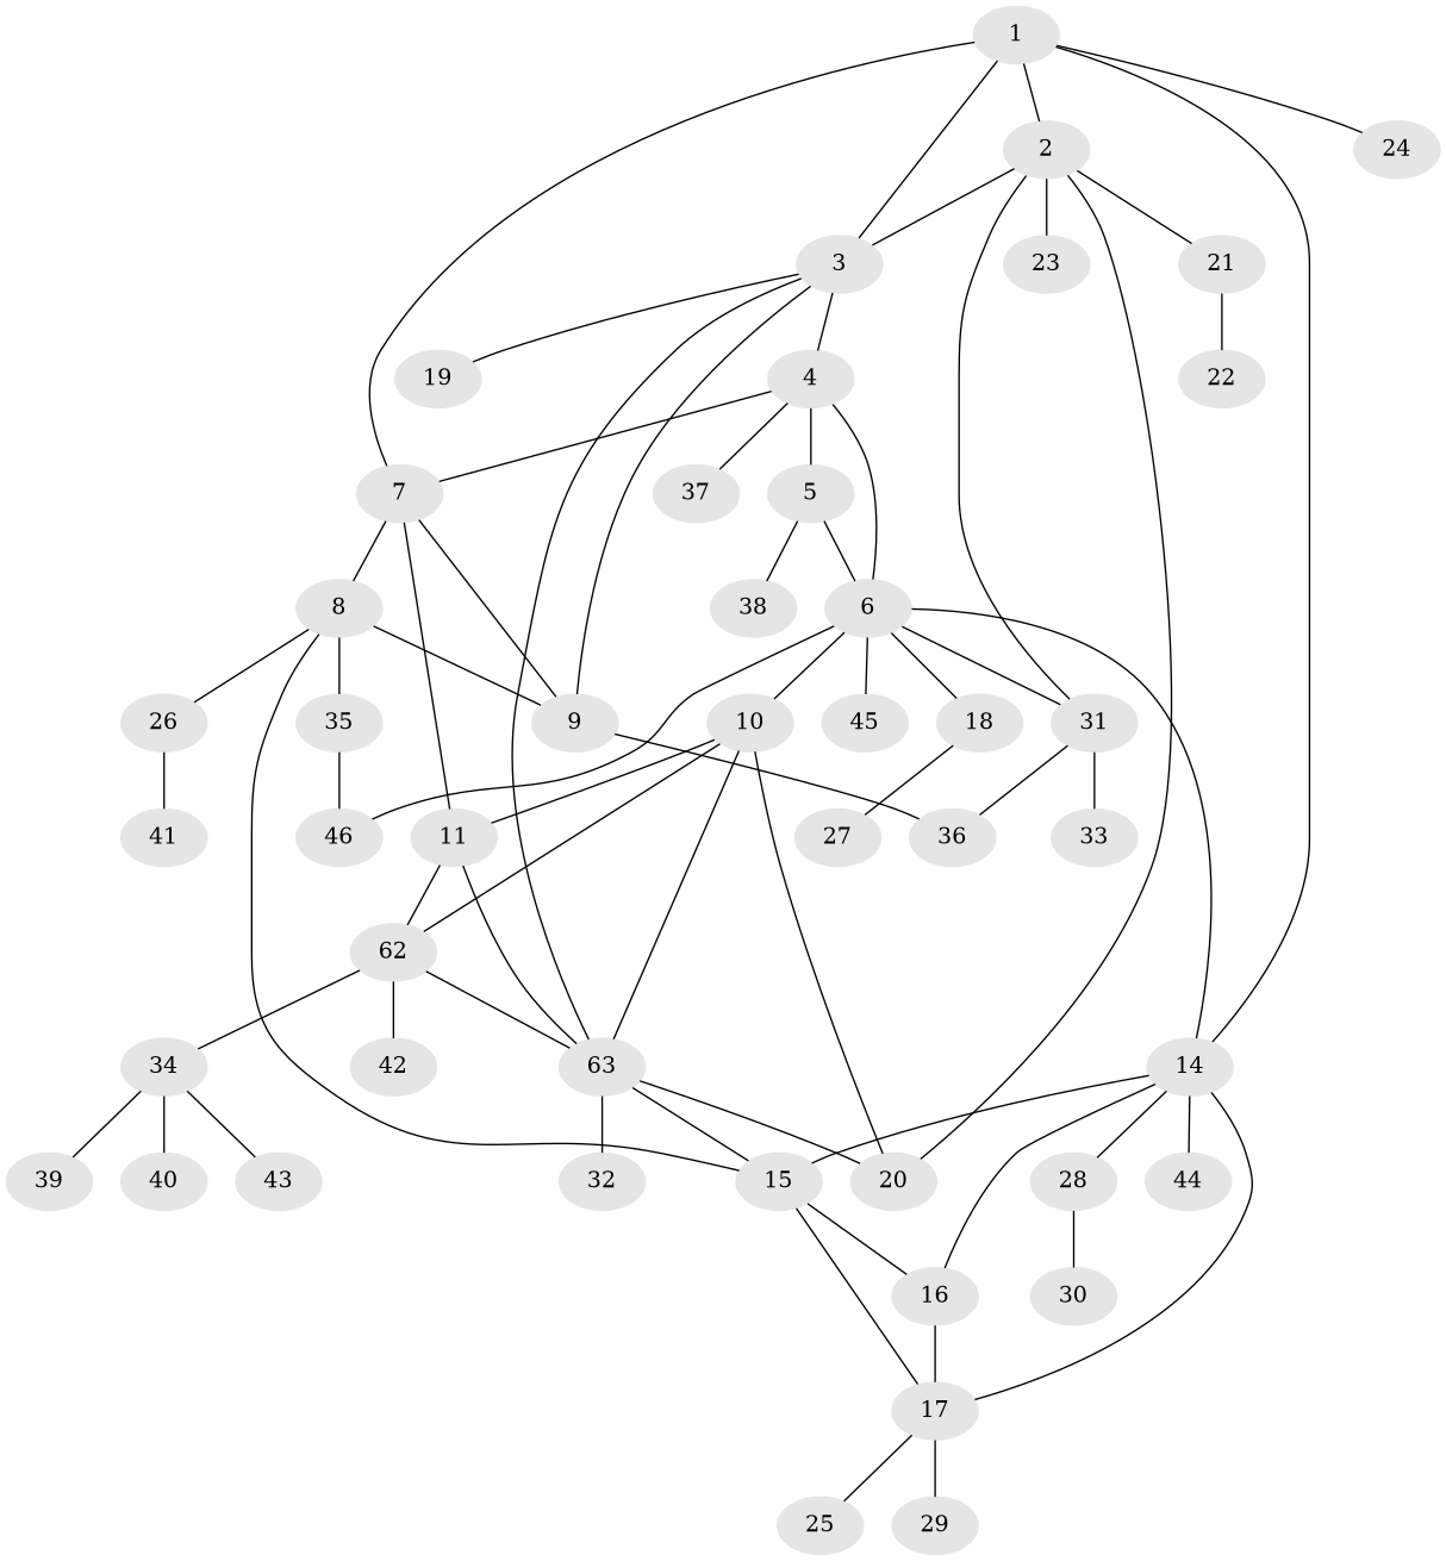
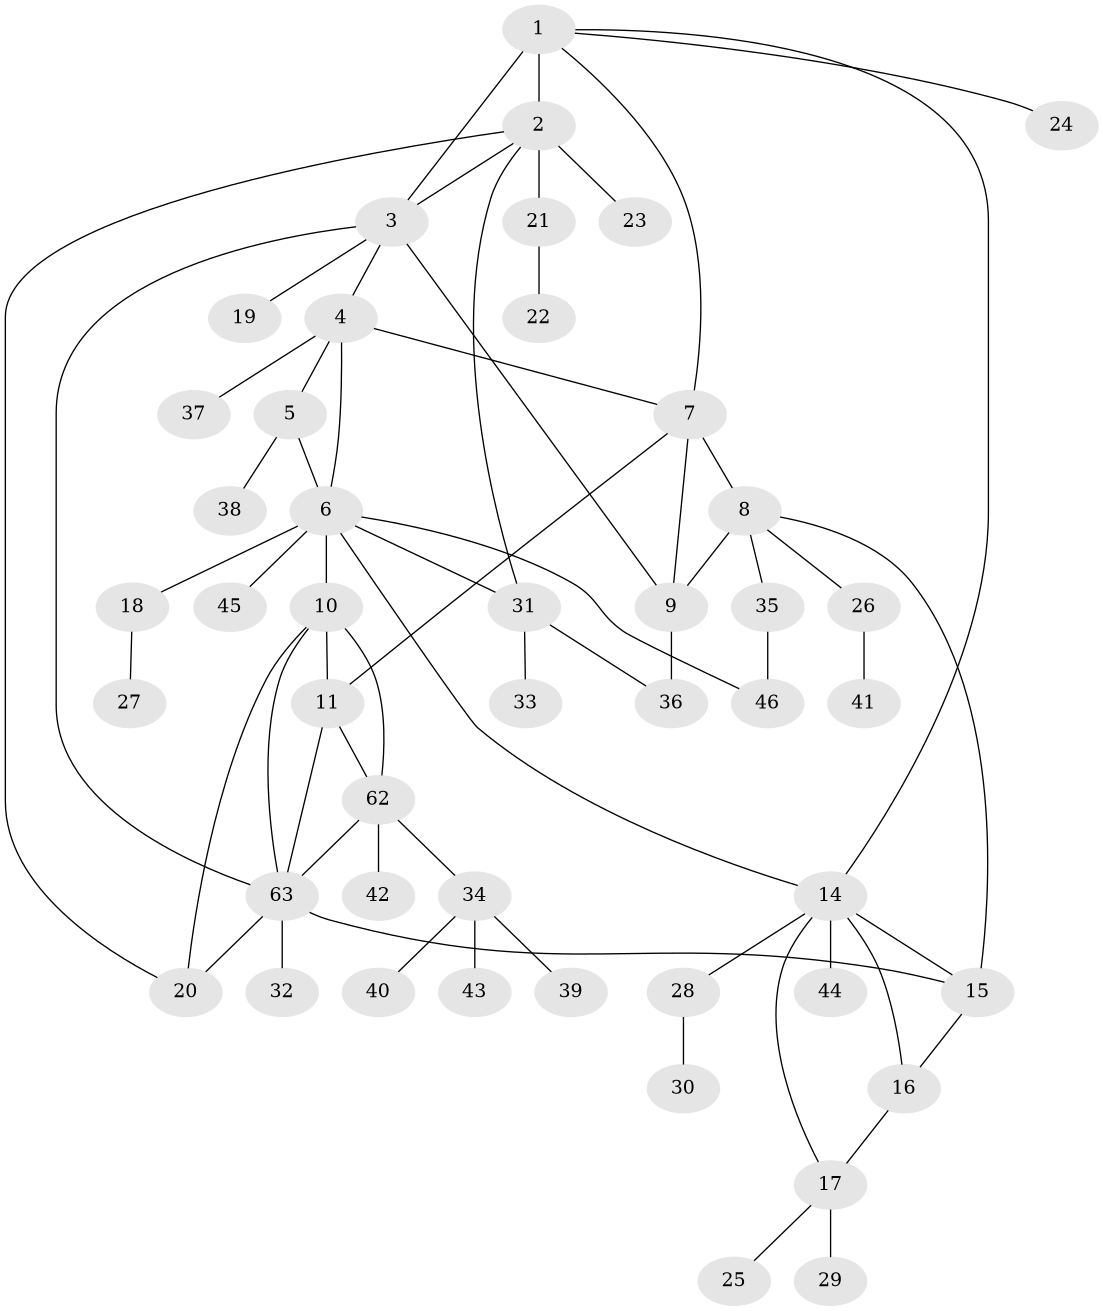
  graph {
    node [color=gray90 style=filled]
    edge [weight=1.0]
    1
    2
    3
    7
    14
    24
    20
    21
    23
    31
    4
    9
    n13 [label=63]
    19
    8
    11
    15
    16
    17
    28
    44
    22
    36
    33
    5
    6
    37
    32
    38
    10
    18
    45
    46
    n34 [label=62]
    27
    26
    35
    41
    34
    42
    39
    40
    43
    25
    29
    30
    1 -- 2 [weight=2.0]
    1 -- 3 [weight=3.0]
    1 -- 7
    1 -- 14
    1 -- 24
    2 -- 3
    2 -- 20
    2 -- 21
    2 -- 23 [weight=3.0]
    2 -- 31
    3 -- 4
    3 -- 9
    3 -- n13
    3 -- 19
    7 -- 9
    7 -- 8 [weight=2.0]
    7 -- 11
    14 -- 15
    14 -- 16
    14 -- 17
    14 -- 28
    14 -- 44
    21 -- 22
    31 -- 36
    31 -- 33
    4 -- 7
    4 -- 5 [weight=2.0]
    4 -- 6
    4 -- 37
    9 -- 36 [weight=4.0]
    n13 -- 20
    n13 -- 15
    n13 -- 32 [weight=3.0]
    8 -- 9 [weight=2.0]
    8 -- 15
    8 -- 26
    8 -- 35
    11 -- n13
    11 -- n34
    15 -- 16
-   15 -- 17
    16 -- 17
    17 -- 25
    17 -- 29 [weight=4.0]
    28 -- 30
    5 -- 6 [weight=2.0]
    5 -- 38
    6 -- 14
    6 -- 31
    6 -- 10
    6 -- 18
    6 -- 45
    6 -- 46
    10 -- 20
    10 -- n13
    10 -- 11 [weight=2.0]
    10 -- n34
    18 -- 27
    n34 -- n13
    n34 -- 34
    n34 -- 42 [weight=3.0]
    26 -- 41
    35 -- 46
    34 -- 39
    34 -- 40
    34 -- 43
  }
